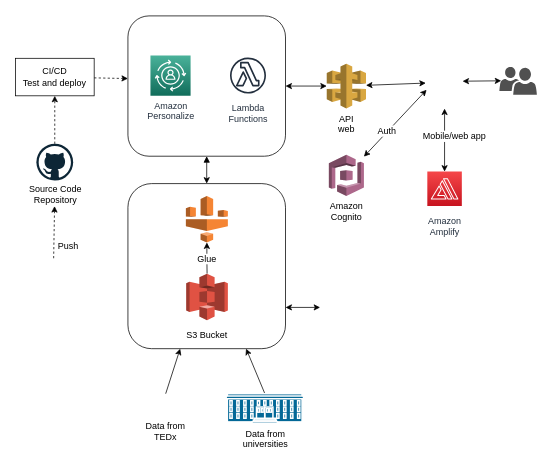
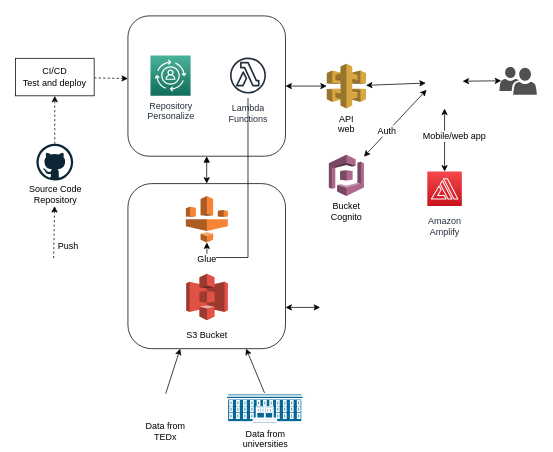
  <mxCell id="0" />
  <mxCell id="1" parent="0" />
  <mxCell id="2" value="" style="rounded=1;whiteSpace=wrap;html=1;" vertex="1" parent="1"><mxGeometry x="170" y="244" width="210" height="220" as="geometry" /></mxCell>
  <mxCell id="3" style="edgeStyle=none;rounded=0;orthogonalLoop=1;jettySize=auto;html=1;exitX=0.5;exitY=1;exitDx=0;exitDy=0;startArrow=block;startFill=1;entryX=0.5;entryY=0;entryDx=0;entryDy=0;" parent="1" source="5" target="2" edge="1"><mxGeometry relative="1" as="geometry" /></mxCell>
  <mxCell id="4" style="edgeStyle=none;rounded=0;orthogonalLoop=1;jettySize=auto;html=1;exitX=1;exitY=0.5;exitDx=0;exitDy=0;startArrow=classic;startFill=1;endArrow=classic;endFill=1;" edge="1" parent="1" source="5" target="30"><mxGeometry relative="1" as="geometry" /></mxCell>
  <mxCell id="5" value="" style="rounded=1;whiteSpace=wrap;html=1;" parent="1" vertex="1"><mxGeometry x="170" y="20.5" width="210" height="187" as="geometry" /></mxCell>
  <mxCell id="6" value="Lambda&lt;br&gt;Functions" style="outlineConnect=0;fontColor=#232F3E;gradientColor=none;strokeColor=#232F3E;fillColor=#ffffff;dashed=0;verticalLabelPosition=bottom;verticalAlign=top;align=center;html=1;fontSize=12;fontStyle=0;aspect=fixed;shape=mxgraph.aws4.resourceIcon;resIcon=mxgraph.aws4.lambda_function;" parent="1" vertex="1"><mxGeometry x="300" y="70" width="60" height="60" as="geometry" /></mxCell>
  <mxCell id="7" style="edgeStyle=none;rounded=0;orthogonalLoop=1;jettySize=auto;html=1;exitX=0.176;exitY=0.662;exitDx=0;exitDy=0;startArrow=classic;startFill=1;exitPerimeter=0;" edge="1" parent="1" source="10" target="25"><mxGeometry relative="1" as="geometry" /></mxCell>
  <mxCell id="8" style="edgeStyle=none;rounded=0;orthogonalLoop=1;jettySize=auto;html=1;exitX=0.162;exitY=0.541;exitDx=0;exitDy=0;startArrow=classic;startFill=1;endArrow=classic;endFill=1;exitPerimeter=0;" edge="1" parent="1" source="10" target="30"><mxGeometry relative="1" as="geometry" /></mxCell>
  <mxCell id="9" style="edgeStyle=none;rounded=0;orthogonalLoop=1;jettySize=auto;html=1;exitX=0.5;exitY=1;exitDx=0;exitDy=0;entryX=0.5;entryY=0;entryDx=0;entryDy=0;entryPerimeter=0;startArrow=classic;startFill=1;endArrow=classic;endFill=1;" edge="1" parent="1" source="10" target="29"><mxGeometry relative="1" as="geometry" /></mxCell>
  <mxCell id="10" value="" style="shape=image;html=1;verticalAlign=top;verticalLabelPosition=bottom;labelBackgroundColor=#ffffff;imageAspect=0;aspect=fixed;image=https://cdn2.iconfinder.com/data/icons/freecns-cumulus/16/519964-027_Smartphone-128.png" parent="1" vertex="1"><mxGeometry x="555" y="70" width="74" height="74" as="geometry" /></mxCell>
  <mxCell id="11" value="" style="dashed=0;outlineConnect=0;html=1;align=center;labelPosition=center;verticalLabelPosition=bottom;verticalAlign=top;shape=mxgraph.weblogos.github" parent="1" vertex="1"><mxGeometry x="48" y="191" width="49" height="49" as="geometry" /></mxCell>
  <mxCell id="12" value="Source Code&lt;br&gt;Repository" style="text;html=1;align=center;verticalAlign=middle;resizable=0;points=[];autosize=1;" parent="1" vertex="1"><mxGeometry x="27.5" y="244" width="90" height="30" as="geometry" /></mxCell>
  <mxCell id="13" value="" style="endArrow=classic;html=1;dashed=1;" parent="1" target="12" edge="1"><mxGeometry width="50" height="50" relative="1" as="geometry"><mxPoint x="71" y="343.5" as="sourcePoint" /><mxPoint x="64.5" y="293" as="targetPoint" /></mxGeometry></mxCell>
  <mxCell id="14" value="Push" style="text;html=1;align=center;verticalAlign=middle;resizable=0;points=[];autosize=1;" parent="1" vertex="1"><mxGeometry x="70" y="317.5" width="40" height="20" as="geometry" /></mxCell>
  <mxCell id="15" value="" style="pointerEvents=1;shadow=0;dashed=0;html=1;strokeColor=none;labelPosition=center;verticalLabelPosition=bottom;verticalAlign=top;align=center;fillColor=#505050;shape=mxgraph.mscae.intune.user_group" parent="1" vertex="1"><mxGeometry x="665" y="88.5" width="50" height="37" as="geometry" /></mxCell>
  <mxCell id="16" value="" style="endArrow=classic;startArrow=classic;html=1;exitX=0.05;exitY=0.5;exitDx=0;exitDy=0;exitPerimeter=0;entryX=0.824;entryY=0.507;entryDx=0;entryDy=0;entryPerimeter=0;" parent="1" source="15" target="10" edge="1"><mxGeometry width="50" height="50" relative="1" as="geometry"><mxPoint x="450" y="180" as="sourcePoint" /><mxPoint x="595" y="110" as="targetPoint" /></mxGeometry></mxCell>
  <mxCell id="17" value="" style="endArrow=classic;html=1;dashed=1;entryX=0.5;entryY=1;entryDx=0;entryDy=0;" parent="1" source="11" target="19" edge="1"><mxGeometry width="50" height="50" relative="1" as="geometry"><mxPoint x="38" y="154" as="sourcePoint" /><mxPoint x="37.911" y="74" as="targetPoint" /></mxGeometry></mxCell>
  <mxCell id="18" style="rounded=0;orthogonalLoop=1;jettySize=auto;html=1;dashed=1;" parent="1" source="19" edge="1"><mxGeometry relative="1" as="geometry"><mxPoint x="170" y="104" as="targetPoint" /></mxGeometry></mxCell>
  <mxCell id="19" value="CI/CD&lt;br&gt;Test and deploy" style="rounded=0;whiteSpace=wrap;html=1;" parent="1" vertex="1"><mxGeometry x="20" y="77" width="105" height="50" as="geometry" /></mxCell>
  <mxCell id="20" style="edgeStyle=none;rounded=0;orthogonalLoop=1;jettySize=auto;html=1;exitX=0.5;exitY=0;exitDx=0;exitDy=0;startArrow=none;startFill=0;" edge="1" parent="1" source="21" target="2"><mxGeometry relative="1" as="geometry" /></mxCell>
  <mxCell id="21" value="Data from &#10;TEDx" style="shape=image;verticalLabelPosition=bottom;labelBackgroundColor=#ffffff;verticalAlign=top;aspect=fixed;imageAspect=0;image=https://yukaichou.com/wp-content/uploads/2017/04/tedx-logo.png;" parent="1" vertex="1"><mxGeometry x="170" y="524" width="100.64" height="30" as="geometry" /></mxCell>
- <mxCell id="22" style="edgeStyle=orthogonalEdgeStyle;rounded=0;orthogonalLoop=1;jettySize=auto;html=1;exitX=0.5;exitY=1;exitDx=0;exitDy=0;exitPerimeter=0;endArrow=none;endFill=0;startArrow=classic;startFill=1;" parent="1" source="23" target="24" edge="1"><mxGeometry relative="1" as="geometry"><mxPoint x="275" y="302" as="targetPoint" /></mxGeometry></mxCell>
+ <mxCell id="22" style="edgeStyle=orthogonalEdgeStyle;rounded=0;orthogonalLoop=1;jettySize=auto;html=1;exitX=0.5;exitY=1;exitDx=0;exitDy=0;exitPerimeter=0;endArrow=none;endFill=0;startArrow=classic;startFill=1;" parent="1" source="23" target="6" edge="1"><mxGeometry relative="1" as="geometry"><mxPoint x="275" y="302" as="targetPoint" /></mxGeometry></mxCell>
  <mxCell id="23" value="Glue" style="outlineConnect=0;dashed=0;verticalLabelPosition=bottom;verticalAlign=top;align=center;html=1;shape=mxgraph.aws3.glue;fillColor=#F58534;gradientColor=none;labelBackgroundColor=#ffffff;spacingTop=8;" parent="1" vertex="1"><mxGeometry x="247.24" y="260.5" width="55.94" height="62" as="geometry" /></mxCell>
  <mxCell id="24" value="S3 Bucket" style="outlineConnect=0;dashed=0;verticalLabelPosition=bottom;verticalAlign=top;align=center;html=1;shape=mxgraph.aws3.s3;fillColor=#E05243;gradientColor=none;labelBackgroundColor=#ffffff;spacingTop=6;" parent="1" vertex="1"><mxGeometry x="247.66" y="364" width="55.52" height="62" as="geometry" /></mxCell>
- <mxCell id="25" value="Amazon&lt;br&gt;Cognito" style="outlineConnect=0;dashed=0;verticalLabelPosition=bottom;verticalAlign=top;align=center;html=1;shape=mxgraph.aws3.cognito;fillColor=#AD688B;gradientColor=none;" vertex="1" parent="1"><mxGeometry x="437.77" y="205.5" width="46.73" height="55" as="geometry" /></mxCell>
- <mxCell id="26" value="Amazon&lt;br&gt;Personalize" style="points=[[0,0,0],[0.25,0,0],[0.5,0,0],[0.75,0,0],[1,0,0],[0,1,0],[0.25,1,0],[0.5,1,0],[0.75,1,0],[1,1,0],[0,0.25,0],[0,0.5,0],[0,0.75,0],[1,0.25,0],[1,0.5,0],[1,0.75,0]];outlineConnect=0;fontColor=#232F3E;gradientColor=#4AB29A;gradientDirection=north;fillColor=#116D5B;strokeColor=#ffffff;dashed=0;verticalLabelPosition=bottom;verticalAlign=top;align=center;html=1;fontSize=12;fontStyle=0;aspect=fixed;shape=mxgraph.aws4.resourceIcon;resIcon=mxgraph.aws4.personalize;" vertex="1" parent="1"><mxGeometry x="200" y="73.25" width="53.5" height="53.5" as="geometry" /></mxCell>
+ <mxCell id="25" value="Bucket&lt;br&gt;Cognito" style="outlineConnect=0;dashed=0;verticalLabelPosition=bottom;verticalAlign=top;align=center;html=1;shape=mxgraph.aws3.cognito;fillColor=#AD688B;gradientColor=none;" vertex="1" parent="1"><mxGeometry x="437.77" y="205.5" width="46.73" height="55" as="geometry" /></mxCell>
+ <mxCell id="26" value="Repository&lt;br&gt;Personalize" style="points=[[0,0,0],[0.25,0,0],[0.5,0,0],[0.75,0,0],[1,0,0],[0,1,0],[0.25,1,0],[0.5,1,0],[0.75,1,0],[1,1,0],[0,0.25,0],[0,0.5,0],[0,0.75,0],[1,0.25,0],[1,0.5,0],[1,0.75,0]];outlineConnect=0;fontColor=#232F3E;gradientColor=#4AB29A;gradientDirection=north;fillColor=#116D5B;strokeColor=#ffffff;dashed=0;verticalLabelPosition=bottom;verticalAlign=top;align=center;html=1;fontSize=12;fontStyle=0;aspect=fixed;shape=mxgraph.aws4.resourceIcon;resIcon=mxgraph.aws4.personalize;" vertex="1" parent="1"><mxGeometry x="200" y="73.25" width="53.5" height="53.5" as="geometry" /></mxCell>
  <mxCell id="27" style="edgeStyle=none;rounded=0;orthogonalLoop=1;jettySize=auto;html=1;exitX=0.5;exitY=0;exitDx=0;exitDy=0;exitPerimeter=0;entryX=0.75;entryY=1;entryDx=0;entryDy=0;startArrow=none;startFill=0;" edge="1" parent="1" source="28" target="2"><mxGeometry relative="1" as="geometry" /></mxCell>
  <mxCell id="28" value="Data from&lt;br&gt;universities" style="shape=mxgraph.cisco.buildings.university;html=1;pointerEvents=1;dashed=0;fillColor=#036897;strokeColor=#ffffff;strokeWidth=2;verticalLabelPosition=bottom;verticalAlign=top;align=center;outlineConnect=0;" vertex="1" parent="1"><mxGeometry x="300" y="524" width="105" height="40" as="geometry" /></mxCell>
  <mxCell id="29" value="Amazon&lt;br&gt;Amplify" style="points=[[0,0,0],[0.25,0,0],[0.5,0,0],[0.75,0,0],[1,0,0],[0,1,0],[0.25,1,0],[0.5,1,0],[0.75,1,0],[1,1,0],[0,0.25,0],[0,0.5,0],[0,0.75,0],[1,0.25,0],[1,0.5,0],[1,0.75,0]];outlineConnect=0;fontColor=#232F3E;gradientColor=#F54749;gradientDirection=north;fillColor=#C7131F;strokeColor=#ffffff;dashed=0;verticalLabelPosition=bottom;verticalAlign=top;align=center;html=1;fontSize=12;fontStyle=0;aspect=fixed;shape=mxgraph.aws4.resourceIcon;resIcon=mxgraph.aws4.amplify;labelBackgroundColor=#ffffff;spacingTop=7;" vertex="1" parent="1"><mxGeometry x="569" y="228" width="46" height="46" as="geometry" /></mxCell>
  <mxCell id="30" value="API&lt;br&gt;web" style="outlineConnect=0;dashed=0;verticalLabelPosition=bottom;verticalAlign=top;align=center;html=1;shape=mxgraph.aws3.api_gateway;fillColor=#D9A741;gradientColor=none;labelBackgroundColor=#ffffff;" vertex="1" parent="1"><mxGeometry x="435" y="84.25" width="52.27" height="59.5" as="geometry" /></mxCell>
  <mxCell id="31" style="edgeStyle=none;rounded=0;orthogonalLoop=1;jettySize=auto;html=1;exitX=0;exitY=0.5;exitDx=0;exitDy=0;startArrow=classic;startFill=1;endArrow=classic;endFill=1;entryX=1;entryY=0.75;entryDx=0;entryDy=0;" edge="1" parent="1" target="2"><mxGeometry relative="1" as="geometry"><mxPoint x="426.13" y="409" as="sourcePoint" /></mxGeometry></mxCell>
  <mxCell id="32" value="" style="shape=image;verticalLabelPosition=bottom;labelBackgroundColor=#ffffff;verticalAlign=top;aspect=fixed;imageAspect=0;image=https://g.foolcdn.com/art/companylogos/square/mdb.png;" vertex="1" parent="1"><mxGeometry x="425" y="364" width="90" height="90" as="geometry" /></mxCell>
  <mxCell id="33" value="Auth" style="text;html=1;align=center;verticalAlign=middle;resizable=0;points=[];autosize=1;labelBackgroundColor=#ffffff;" vertex="1" parent="1"><mxGeometry x="495" y="164" width="40" height="20" as="geometry" /></mxCell>
  <mxCell id="34" value="Mobile/web app" style="text;html=1;align=center;verticalAlign=middle;resizable=0;points=[];autosize=1;labelBackgroundColor=#ffffff;" vertex="1" parent="1"><mxGeometry x="555" y="171" width="100" height="20" as="geometry" /></mxCell>
